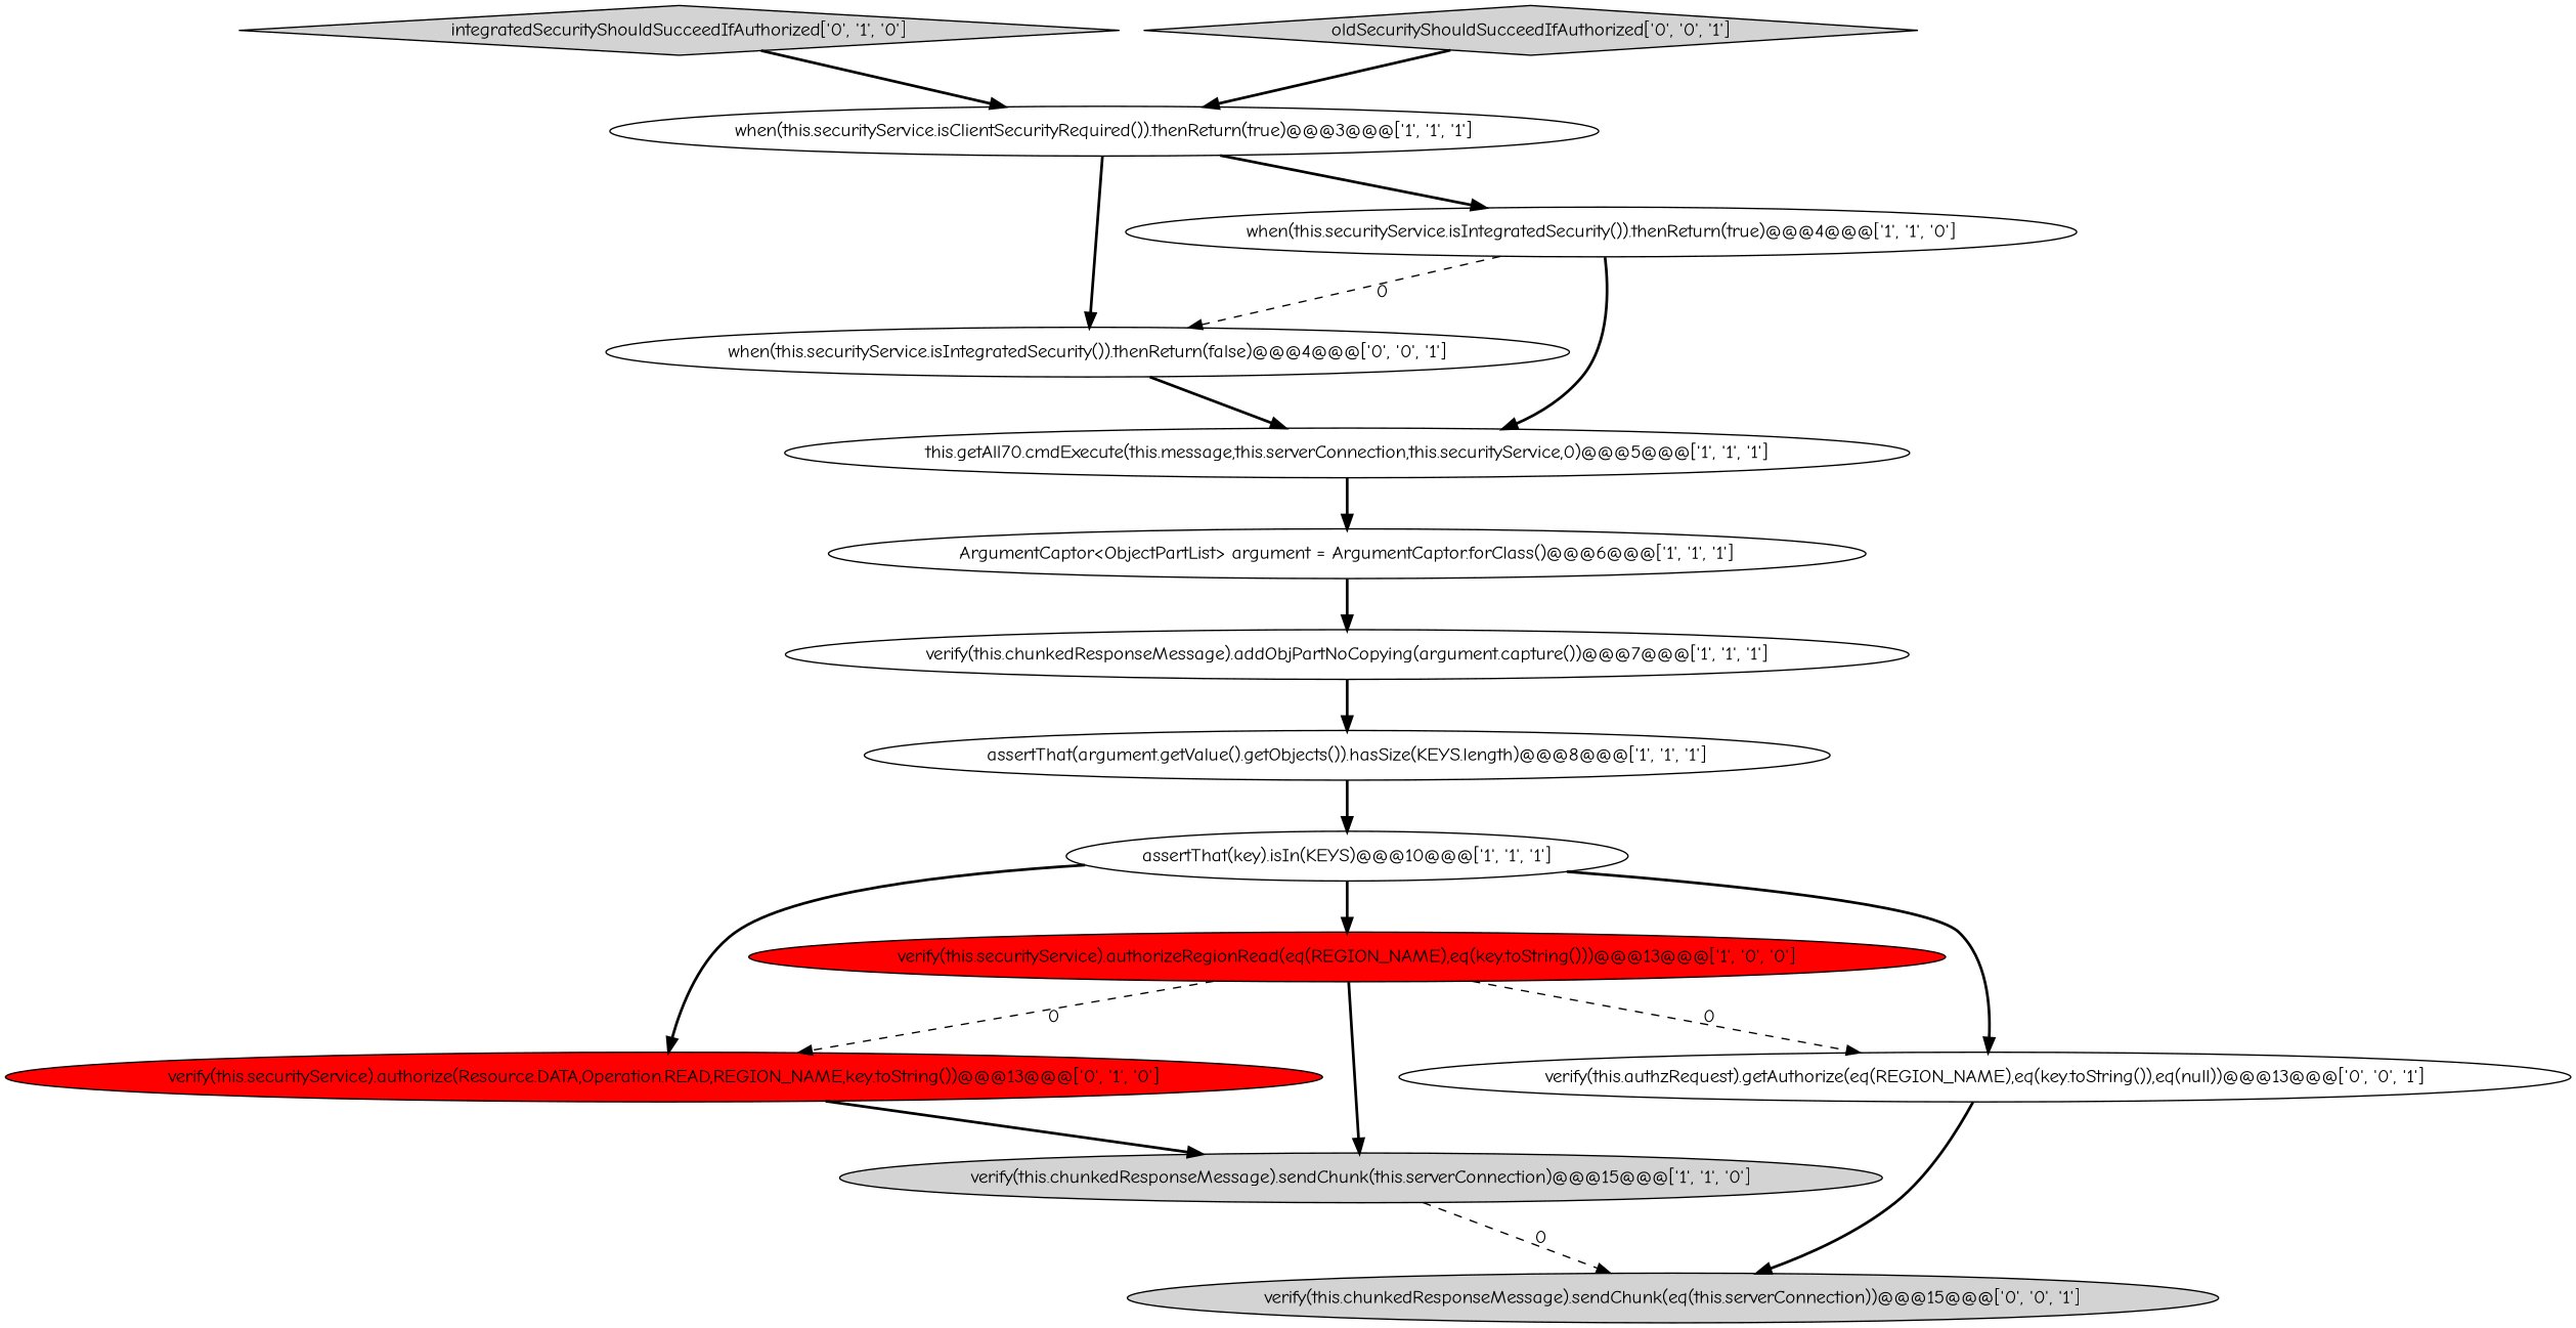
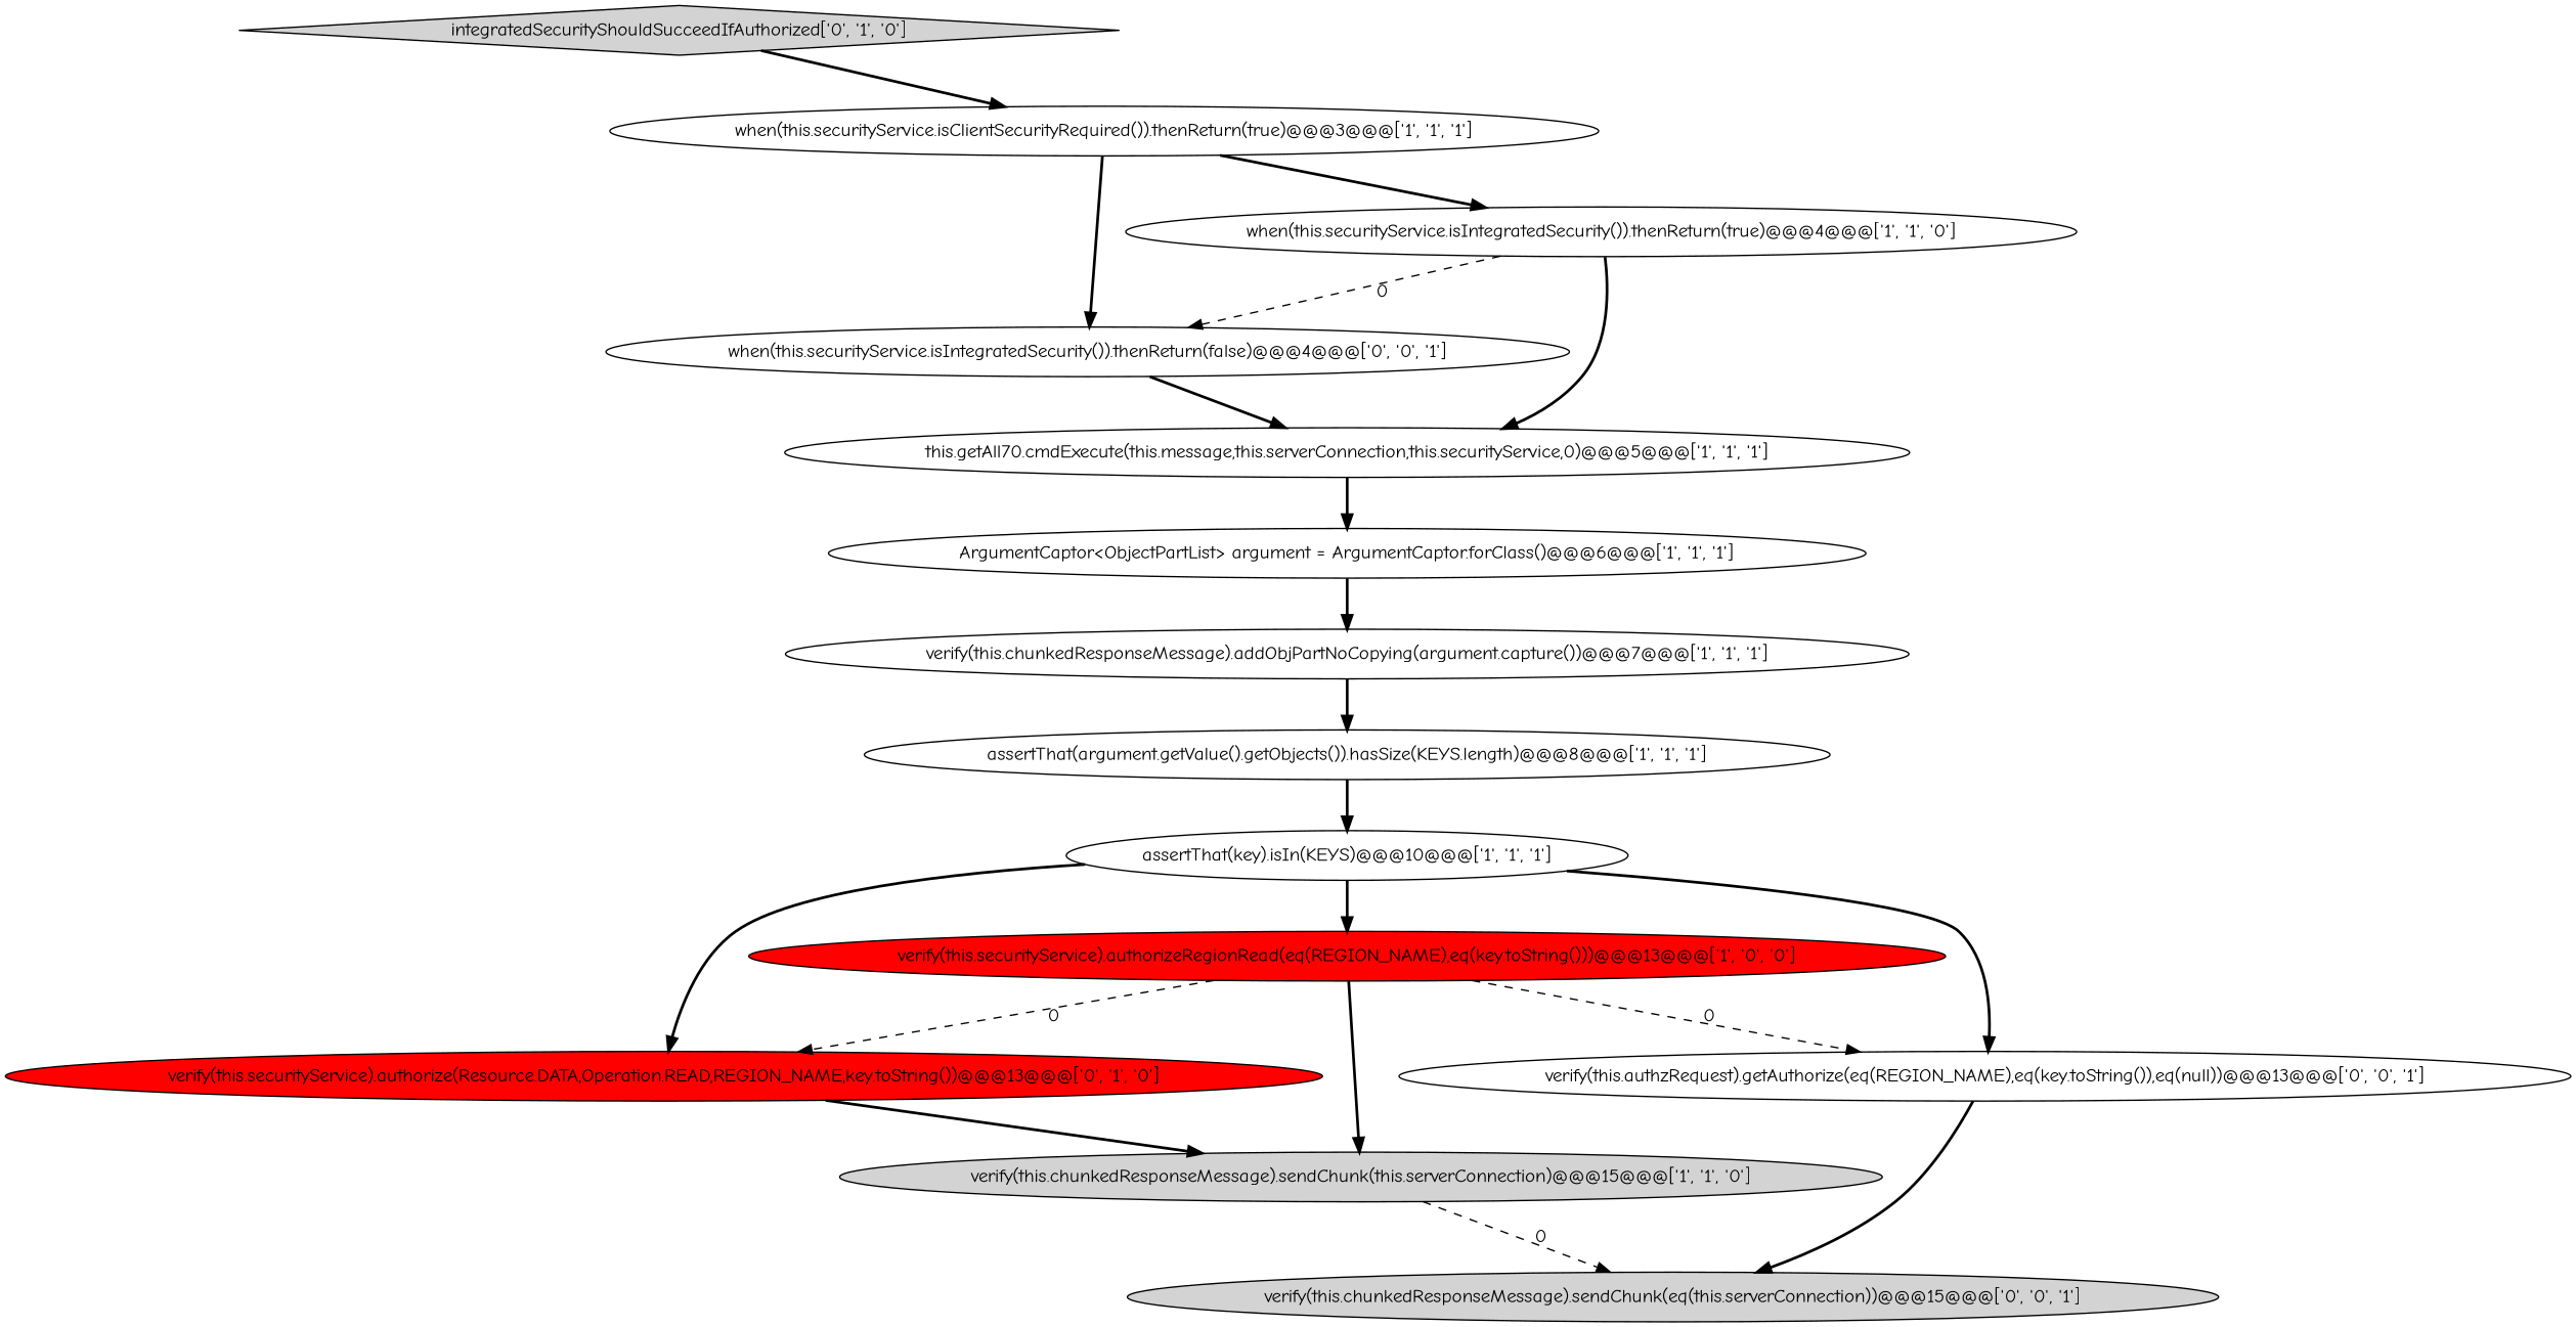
  digraph {
    fontname="Comic Neue"
    node [fillcolor=white fontname="Comic Neue" shape=ellipse style=filled]
    edge [fontname="Comic Neue" style=bold]
    n1 [label="this.getAll70.cmdExecute(this.message,this.serverConnection,this.securityService,0)@@@5@@@['1', '1', '1']"]
    n2 [label="ArgumentCaptor<ObjectPartList> argument = ArgumentCaptor.forClass()@@@6@@@['1', '1', '1']"]
    n3 [label="verify(this.chunkedResponseMessage).addObjPartNoCopying(argument.capture())@@@7@@@['1', '1', '1']"]
    n4 [label="assertThat(argument.getValue().getObjects()).hasSize(KEYS.length)@@@8@@@['1', '1', '1']"]
    n5 [label="when(this.securityService.isIntegratedSecurity()).thenReturn(false)@@@4@@@['0', '0', '1']"]
    n6 [label="assertThat(key).isIn(KEYS)@@@10@@@['1', '1', '1']"]
    n7 [fillcolor=red label="verify(this.securityService).authorize(Resource.DATA,Operation.READ,REGION_NAME,key.toString())@@@13@@@['0', '1', '0']"]
    n8 [fillcolor=red label="verify(this.securityService).authorizeRegionRead(eq(REGION_NAME),eq(key.toString()))@@@13@@@['1', '0', '0']"]
    n9 [label="verify(this.authzRequest).getAuthorize(eq(REGION_NAME),eq(key.toString()),eq(null))@@@13@@@['0', '0', '1']"]
    n10 [fillcolor=lightgray label="verify(this.chunkedResponseMessage).sendChunk(this.serverConnection)@@@15@@@['1', '1', '0']"]
    n11 [fillcolor=lightgray label="verify(this.chunkedResponseMessage).sendChunk(eq(this.serverConnection))@@@15@@@['0', '0', '1']"]
    n12 [label="when(this.securityService.isClientSecurityRequired()).thenReturn(true)@@@3@@@['1', '1', '1']"]
    n13 [label="when(this.securityService.isIntegratedSecurity()).thenReturn(true)@@@4@@@['1', '1', '0']"]
    n14 [fillcolor=lightgray label="integratedSecurityShouldSucceedIfAuthorized['0', '1', '0']" shape=diamond]
-   n15 [fillcolor=lightgray label="oldSecurityShouldSucceedIfAuthorized['0', '0', '1']" shape=diamond]
    n1 -> n2
    n2 -> n3
    n3 -> n4
    n4 -> n6
    n5 -> n1
    n6 -> n7
    n6 -> n8
    n6 -> n9
    n7 -> n10
    n8 -> n7 [label=0 style=dashed]
    n8 -> n9 [label=0 style=dashed]
    n8 -> n10
    n9 -> n11
    n10 -> n11 [label=0 style=dashed]
    n12 -> n5
    n12 -> n13
    n13 -> n1
    n13 -> n5 [label=0 style=dashed]
    n14 -> n12
-   n15 -> n12
  }
